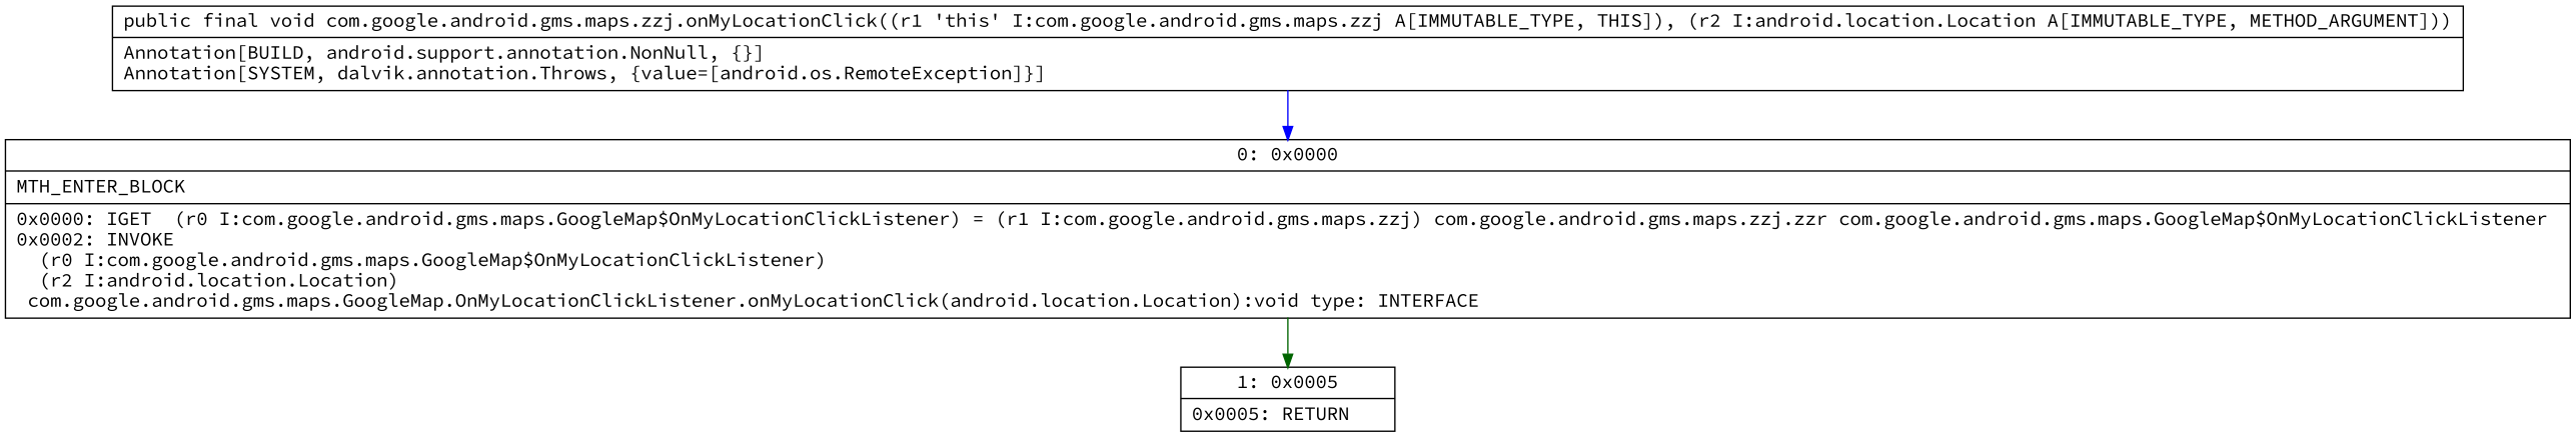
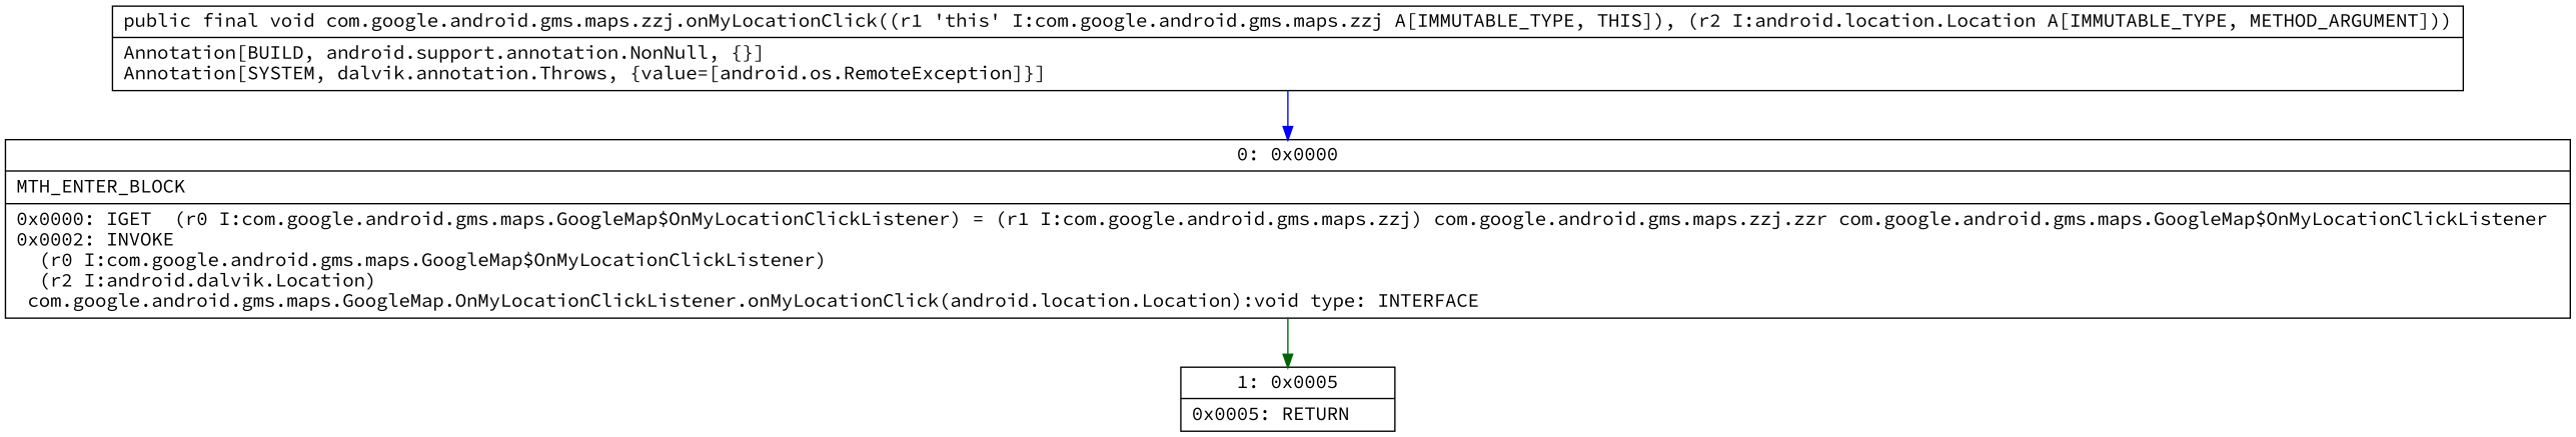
  digraph {
    fontname="Source Code Pro"
    node [shape=record fontname="Source Code Pro"]
    edge [fontname="Source Code Pro"]
-   n1 [label="{0\:\ 0x0000|MTH_ENTER_BLOCK\l|0x0000: IGET  (r0 I:com.google.android.gms.maps.GoogleMap$OnMyLocationClickListener) = (r1 I:com.google.android.gms.maps.zzj) com.google.android.gms.maps.zzj.zzr com.google.android.gms.maps.GoogleMap$OnMyLocationClickListener \l0x0002: INVOKE  \l  (r0 I:com.google.android.gms.maps.GoogleMap$OnMyLocationClickListener)\l  (r2 I:android.location.Location)\l com.google.android.gms.maps.GoogleMap.OnMyLocationClickListener.onMyLocationClick(android.location.Location):void type: INTERFACE \l}"]
+   n1 [label="{0\:\ 0x0000|MTH_ENTER_BLOCK\l|0x0000: IGET  (r0 I:com.google.android.gms.maps.GoogleMap$OnMyLocationClickListener) = (r1 I:com.google.android.gms.maps.zzj) com.google.android.gms.maps.zzj.zzr com.google.android.gms.maps.GoogleMap$OnMyLocationClickListener \l0x0002: INVOKE  \l  (r0 I:com.google.android.gms.maps.GoogleMap$OnMyLocationClickListener)\l  (r2 I:android.dalvik.Location)\l com.google.android.gms.maps.GoogleMap.OnMyLocationClickListener.onMyLocationClick(android.location.Location):void type: INTERFACE \l}"]
    n2 [label="{1\:\ 0x0005|0x0005: RETURN   \l}"]
    n3 [label="{public final void com.google.android.gms.maps.zzj.onMyLocationClick((r1 'this' I:com.google.android.gms.maps.zzj A[IMMUTABLE_TYPE, THIS]), (r2 I:android.location.Location A[IMMUTABLE_TYPE, METHOD_ARGUMENT]))  | Annotation[BUILD, android.support.annotation.NonNull, \{\}]\lAnnotation[SYSTEM, dalvik.annotation.Throws, \{value=[android.os.RemoteException]\}]\l}"]
    n1 -> n2 [color=darkgreen]
    n3 -> n1 [color=blue]
  }
